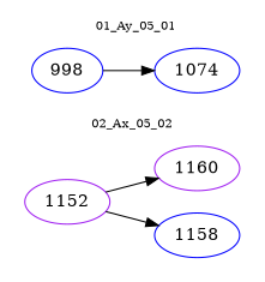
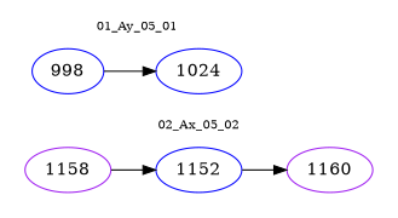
  digraph {
    rankdir=LR
    node [color=blue]
    edge [color=black]
-   n1 [label=1158]
-   n2 [color=purple label=1152]
+   n1 [color=purple label=1158]
+   n2 [label=1152]
    n3 [color=purple label=1160]
    n4 [label=998]
-   n5 [label=1074]
+   n5 [label=1024]
    subgraph cluster_1 {
      color=white
      fontsize=10
      label="02_Ax_05_02"
      n1
      n2
      n3
    }
    subgraph cluster_2 {
      color=white
      fontsize=10
      label="01_Ay_05_01"
      n4
      n5
    }
-   n2 -> n1
+   n1 -> n2
    n2 -> n3
    n4 -> n5
  }
